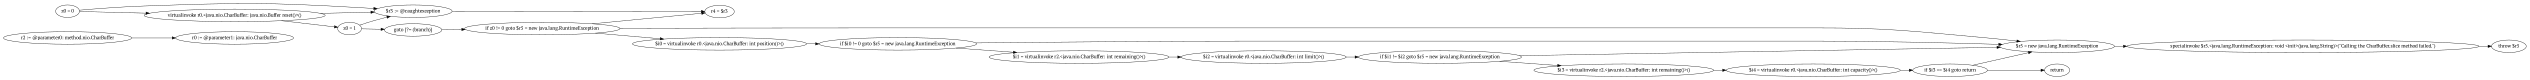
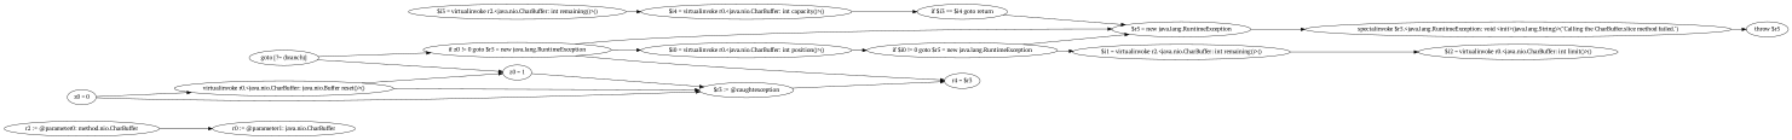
  digraph {
    fontname="PT Serif"
    rankdir=LR
    node [fontname="PT Serif"]
    edge [fontname="PT Serif"]
    n1 [label="r2 := @parameter0: method.nio.CharBuffer"]
    "r0 := @parameter1: java.nio.CharBuffer"
    "z0 = 0"
    "virtualinvoke r0.<java.nio.CharBuffer: java.nio.Buffer reset()>()"
    "$r3 := @caughtexception"
    "z0 = 1"
    "r4 = $r3"
    "goto [?= (branch)]"
    "if z0 != 0 goto $r5 = new java.lang.RuntimeException"
    "$i0 = virtualinvoke r0.<java.nio.CharBuffer: int position()>()"
    "$r5 = new java.lang.RuntimeException"
    "if $i0 != 0 goto $r5 = new java.lang.RuntimeException"
    "specialinvoke $r5.<java.lang.RuntimeException: void <init>(java.lang.String)>(\"Calling the CharBuffer.slice method failed.\")"
    "$i1 = virtualinvoke r2.<java.nio.CharBuffer: int remaining()>()"
    "$i2 = virtualinvoke r0.<java.nio.CharBuffer: int limit()>()"
-   "if $i1 != $i2 goto $r5 = new java.lang.RuntimeException"
    "$i3 = virtualinvoke r2.<java.nio.CharBuffer: int remaining()>()"
    "$i4 = virtualinvoke r0.<java.nio.CharBuffer: int capacity()>()"
    "if $i3 == $i4 goto return"
-   return
    "throw $r5"
    n1 -> "r0 := @parameter1: java.nio.CharBuffer"
    "z0 = 0" -> "virtualinvoke r0.<java.nio.CharBuffer: java.nio.Buffer reset()>()"
    "z0 = 0" -> "$r3 := @caughtexception"
    "virtualinvoke r0.<java.nio.CharBuffer: java.nio.Buffer reset()>()" -> "$r3 := @caughtexception"
    "virtualinvoke r0.<java.nio.CharBuffer: java.nio.Buffer reset()>()" -> "z0 = 1"
    "$r3 := @caughtexception" -> "r4 = $r3"
    "z0 = 1" -> "$r3 := @caughtexception"
-   "z0 = 1" -> "goto [?= (branch)]"
+   "goto [?= (branch)]" -> "z0 = 1"
    "goto [?= (branch)]" -> "if z0 != 0 goto $r5 = new java.lang.RuntimeException"
    "if z0 != 0 goto $r5 = new java.lang.RuntimeException" -> "r4 = $r3"
    "if z0 != 0 goto $r5 = new java.lang.RuntimeException" -> "$i0 = virtualinvoke r0.<java.nio.CharBuffer: int position()>()"
    "if z0 != 0 goto $r5 = new java.lang.RuntimeException" -> "$r5 = new java.lang.RuntimeException"
    "$i0 = virtualinvoke r0.<java.nio.CharBuffer: int position()>()" -> "if $i0 != 0 goto $r5 = new java.lang.RuntimeException"
    "$r5 = new java.lang.RuntimeException" -> "specialinvoke $r5.<java.lang.RuntimeException: void <init>(java.lang.String)>(\"Calling the CharBuffer.slice method failed.\")"
    "if $i0 != 0 goto $r5 = new java.lang.RuntimeException" -> "$r5 = new java.lang.RuntimeException"
    "if $i0 != 0 goto $r5 = new java.lang.RuntimeException" -> "$i1 = virtualinvoke r2.<java.nio.CharBuffer: int remaining()>()"
    "specialinvoke $r5.<java.lang.RuntimeException: void <init>(java.lang.String)>(\"Calling the CharBuffer.slice method failed.\")" -> "throw $r5"
    "$i1 = virtualinvoke r2.<java.nio.CharBuffer: int remaining()>()" -> "$i2 = virtualinvoke r0.<java.nio.CharBuffer: int limit()>()"
-   "$i2 = virtualinvoke r0.<java.nio.CharBuffer: int limit()>()" -> "if $i1 != $i2 goto $r5 = new java.lang.RuntimeException"
-   "if $i1 != $i2 goto $r5 = new java.lang.RuntimeException" -> "$r5 = new java.lang.RuntimeException"
-   "if $i1 != $i2 goto $r5 = new java.lang.RuntimeException" -> "$i3 = virtualinvoke r2.<java.nio.CharBuffer: int remaining()>()"
    "$i3 = virtualinvoke r2.<java.nio.CharBuffer: int remaining()>()" -> "$i4 = virtualinvoke r0.<java.nio.CharBuffer: int capacity()>()"
    "$i4 = virtualinvoke r0.<java.nio.CharBuffer: int capacity()>()" -> "if $i3 == $i4 goto return"
    "if $i3 == $i4 goto return" -> "$r5 = new java.lang.RuntimeException"
-   "if $i3 == $i4 goto return" -> return
  }
